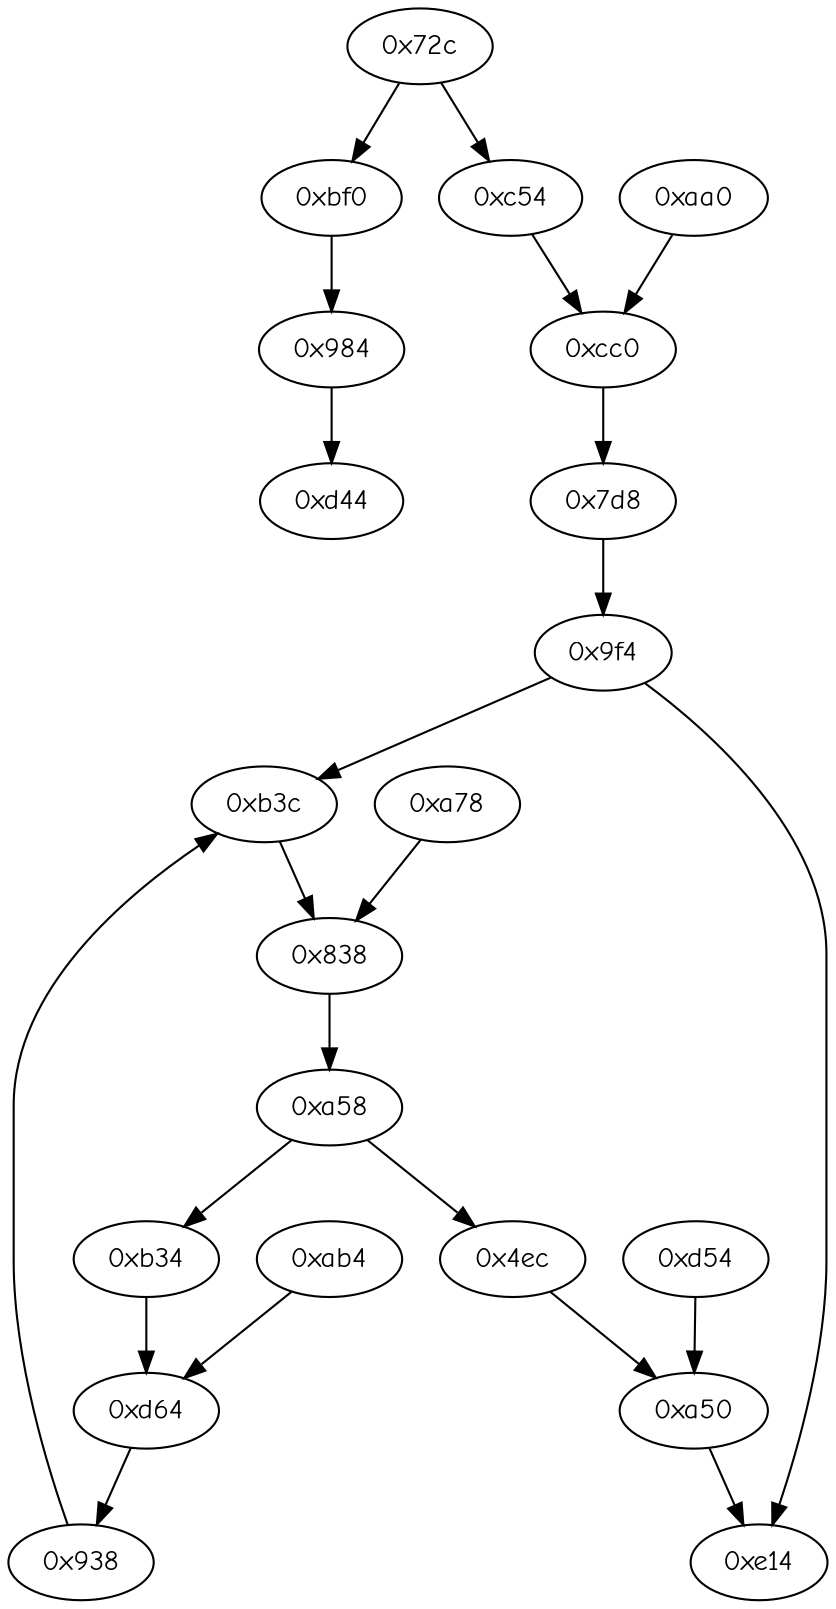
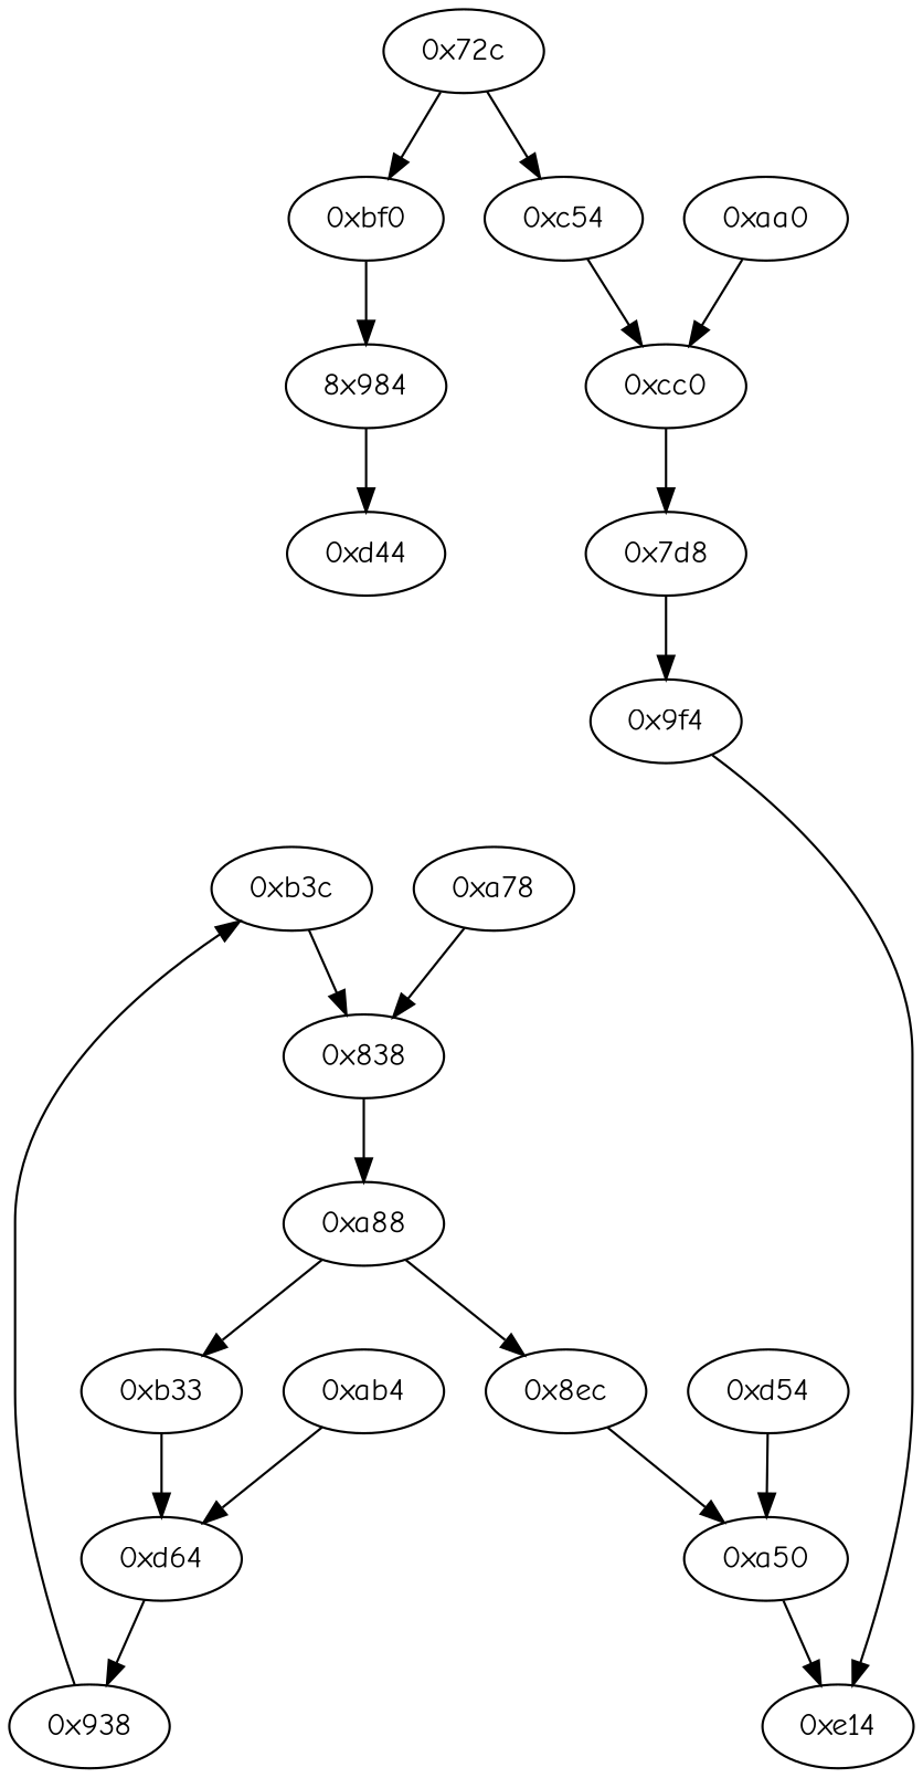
  strict digraph {
    fontname="Comic Neue"
    node [fontname="Comic Neue"]
    edge [fontname="Comic Neue"]
-   "0x984" [opcode="[u'ldr', u'mov', u'ldr', u'sub', u'mul', u'eor', u'and', u'ldr', u'mov', u'mov', u'ldr', u'ldr', u'cmp', u'mov', u'teq', u'ldr', u'b']"]
+   "0x984" [opcode="[u'ldr', u'mov', u'ldr', u'sub', u'mul', u'eor', u'and', u'ldr', u'mov', u'mov', u'ldr', u'ldr', u'cmp', u'mov', u'teq', u'ldr', u'b']" label="8x984"]
    "0xd44" [opcode="[u'mov']"]
    "0xe14" [opcode="[u'ldr', u'ldr', u'ldr', u'ldr', u'sub', u'ldr', u'sub', u'pop']"]
    "0xd64" [opcode="[u'ldr', u'ldr', u'ldr', u'mov', u'mov', u'mov', u'umull', u'str', u'asr', u'mla', u'mov', u'mla', u'mov', u'mov', u'mov', u'str', u'ldr', u'rsb', u'rsb', u'str', u'ldr', u'ldr', u'ldr', u'add', u'sub', u'sub', u'mul', u'eor', u'and', u'ldr', u'mov', u'mov', u'ldr', u'ldr', u'cmp', u'mov', u'teq', u'mov']"]
    "0x938" [opcode="[u'ldr', u'str', u'ldr', u'str', u'ldr', u'b']"]
    n6 [label="0xb3c" opcode="[u'ldr', u'mov', u'str', u'ldr', u'str', u'ldr', u'str', u'ldr', u'ldr', u'sub', u'mul', u'mov', u'eor', u'and', u'ldr', u'mov', u'ldr', u'cmp', u'mov', u'teq', u'ldr', u'ldr', u'mov', u'cmp', u'mov', u'mov', u'cmp', u'mov', u'b']"]
    "0x838" [opcode="[u'ldr', u'ldr', u'ldr', u'cmp', u'mov', u'mov', u'strb', u'ldr', u'ldr', u'sub', u'mul', u'eor', u'and', u'ldr', u'ldr', u'ldr', u'mov', u'mov', u'cmp', u'mov', u'cmp', u'mov', u'mov', u'cmp', u'mov', u'mov', u'teq', u'mov', u'b']"]
    "0xcc0" [opcode="[u'sub', u'str', u'ldr', u'bl', u'bl', u'ldr', u'mov', u'ldr', u'ldrb', u'str', u'ldr', u'ldr', u'ldr', u'ldr', u'cmp', u'mov', u'rsb', u'mvn', u'mul', u'mvn', u'mov', u'orr', u'ldr', u'cmn', u'mov', u'teq', u'ldr', u'mov', u'cmn', u'mov', u'cmp', u'mov', u'b']"]
    "0x7d8" [opcode="[u'ldr', u'cmp', u'mov', u'ldr']"]
    "0x9f4" [opcode="[u'mov', u'str', u'mov', u'str', u'mov']"]
-   "0xa88" [opcode="[u'ldrb', u'ldr', u'ldr', u'cmp', u'mov', u'b']" label="0xa58"]
-   "0xb34" [opcode="[u'ldr', u'ldr', u'ldr', u'ldr', u'mov', u'sub', u'cmp', u'mul', u'mov', u'mov', u'mvn', u'ldr', u'orr', u'cmn', u'mov', u'teq', u'mov', u'b']"]
-   "0x8ec" [opcode="[u'ldr', u'ldr', u'ldr', u'bl', u'mov', u'b']" label="0x4ec"]
+   "0xa88" [opcode="[u'ldrb', u'ldr', u'ldr', u'cmp', u'mov', u'b']"]
+   "0xb34" [opcode="[u'ldr', u'ldr', u'ldr', u'ldr', u'mov', u'sub', u'cmp', u'mul', u'mov', u'mov', u'mvn', u'ldr', u'orr', u'cmn', u'mov', u'teq', u'mov', u'b']" label="0xb33"]
+   "0x8ec" [opcode="[u'ldr', u'ldr', u'ldr', u'bl', u'mov', u'b']"]
    "0xa50" [opcode="[u'ldr', u'mov', u'b']"]
    "0xab4" [opcode="[u'ldr', u'ldr', u'ldr', u'ldr', u'ldr', u'ldr', u'ldr', u'ldr', u'ldr', u'ldr', u'ldr', u'ldr', u'ldr', u'ldr', u'ldr', u'ldr', u'ldr', u'ldr', u'ldr', u'ldr', u'ldr', u'ldr', u'ldr', u'ldr', u'ldr', u'ldr', u'ldr', u'ldr', u'ldr', u'ldr', u'ldr', u'b']"]
    "0xaa0" [opcode="[u'sub', u'bl', u'bl', u'ldr', u'b']"]
    "0xbf0" [opcode="[u'ldr', u'ldr', u'ldr', u'ldr', u'sub', u'sub', u'add', u'mul', u'mvn', u'ldr', u'orr', u'mov', u'cmn', u'mov', u'ldr', u'cmp', u'mov', u'mov', u'mov', u'cmn', u'mov', u'mov', u'teq', u'mov', u'b']"]
    "0xd54" [opcode="[u'ldr', u'bl', u'mov', u'b']"]
    "0xa78" [opcode="[u'ldr', u'ldr', u'ldr', u'b']"]
    "0xc54" [opcode="[u'ldr', u'ldr', u'ldr', u'ldr', u'ldr', u'mov', u'sub', u'cmp', u'sub', u'mov', u'add', u'mul', u'mov', u'mvn', u'ldr', u'orr', u'cmn', u'mov', u'teq', u'ldr']"]
    "0x72c" [opcode="[u'push', u'add', u'sub', u'str', u'ldr', u'cmp', u'mvn', u'ldr', u'ldr', u'str', u'ldr', u'ldr', u'ldr', u'ldr', u'ldr', u'ldr', u'ldr', u'mov', u'ldr', u'str', u'ldr', u'str', u'ldr', u'str', u'ldr', u'str', u'ldr', u'str', u'ldr', u'str', u'ldr', u'str', u'ldr', u'add', u'str', u'ldr', u'add', u'str', u'str', u'str', u'str', u'str', u'b']"]
    "0x984" -> "0xd44"
    "0xd64" -> "0x938"
    "0x938" -> n6
    n6 -> "0x838"
    "0x838" -> "0xa88"
    "0xcc0" -> "0x7d8"
    "0x7d8" -> "0x9f4"
    "0x9f4" -> "0xe14"
-   "0x9f4" -> n6
    "0xa88" -> "0xb34"
    "0xa88" -> "0x8ec"
    "0xb34" -> "0xd64"
    "0x8ec" -> "0xa50"
    "0xa50" -> "0xe14"
    "0xab4" -> "0xd64"
    "0xaa0" -> "0xcc0"
    "0xbf0" -> "0x984"
    "0xd54" -> "0xa50"
    "0xa78" -> "0x838"
    "0xc54" -> "0xcc0"
    "0x72c" -> "0xbf0"
    "0x72c" -> "0xc54"
  }
